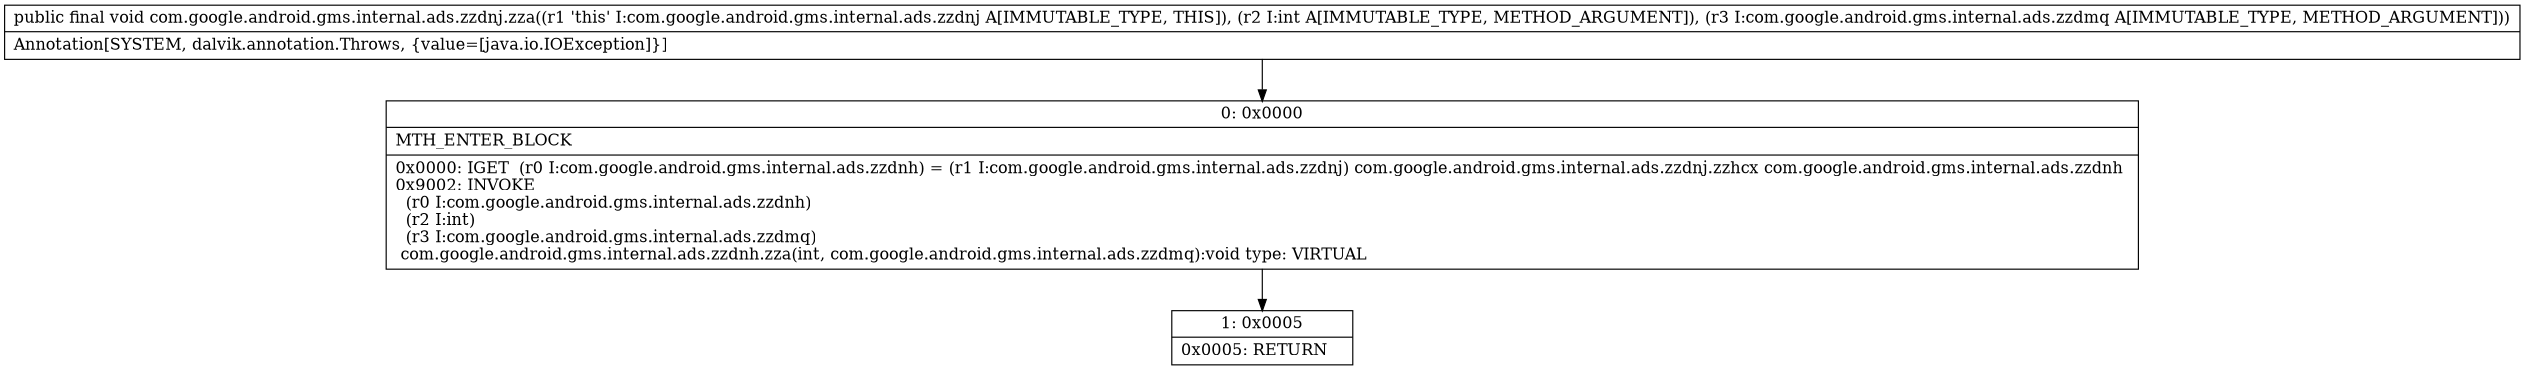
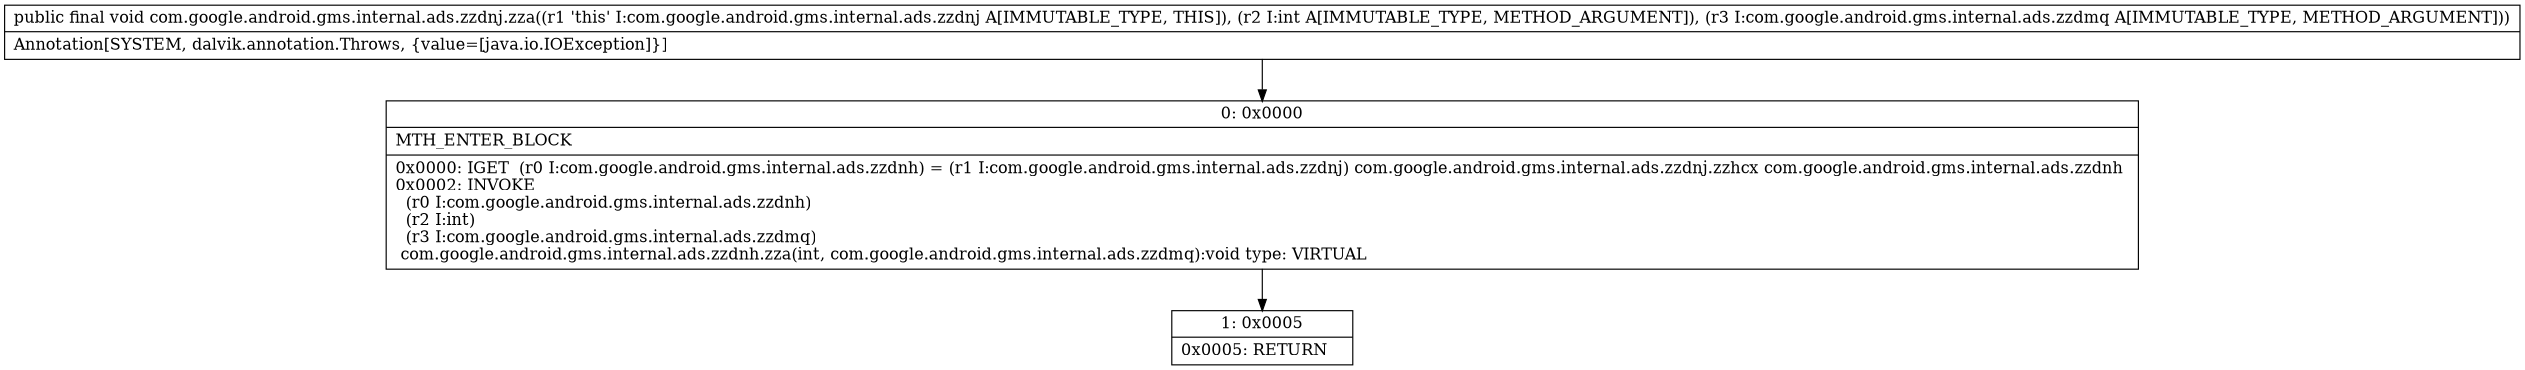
  digraph {
    node [shape=record]
-   n1 [label="{0\:\ 0x0000|MTH_ENTER_BLOCK\l|0x0000: IGET  (r0 I:com.google.android.gms.internal.ads.zzdnh) = (r1 I:com.google.android.gms.internal.ads.zzdnj) com.google.android.gms.internal.ads.zzdnj.zzhcx com.google.android.gms.internal.ads.zzdnh \l0x9002: INVOKE  \l  (r0 I:com.google.android.gms.internal.ads.zzdnh)\l  (r2 I:int)\l  (r3 I:com.google.android.gms.internal.ads.zzdmq)\l com.google.android.gms.internal.ads.zzdnh.zza(int, com.google.android.gms.internal.ads.zzdmq):void type: VIRTUAL \l}"]
+   n1 [label="{0\:\ 0x0000|MTH_ENTER_BLOCK\l|0x0000: IGET  (r0 I:com.google.android.gms.internal.ads.zzdnh) = (r1 I:com.google.android.gms.internal.ads.zzdnj) com.google.android.gms.internal.ads.zzdnj.zzhcx com.google.android.gms.internal.ads.zzdnh \l0x0002: INVOKE  \l  (r0 I:com.google.android.gms.internal.ads.zzdnh)\l  (r2 I:int)\l  (r3 I:com.google.android.gms.internal.ads.zzdmq)\l com.google.android.gms.internal.ads.zzdnh.zza(int, com.google.android.gms.internal.ads.zzdmq):void type: VIRTUAL \l}"]
    n2 [label="{1\:\ 0x0005|0x0005: RETURN   \l}"]
    n3 [label="{public final void com.google.android.gms.internal.ads.zzdnj.zza((r1 'this' I:com.google.android.gms.internal.ads.zzdnj A[IMMUTABLE_TYPE, THIS]), (r2 I:int A[IMMUTABLE_TYPE, METHOD_ARGUMENT]), (r3 I:com.google.android.gms.internal.ads.zzdmq A[IMMUTABLE_TYPE, METHOD_ARGUMENT]))  | Annotation[SYSTEM, dalvik.annotation.Throws, \{value=[java.io.IOException]\}]\l}"]
    n1 -> n2
    n3 -> n1
  }
